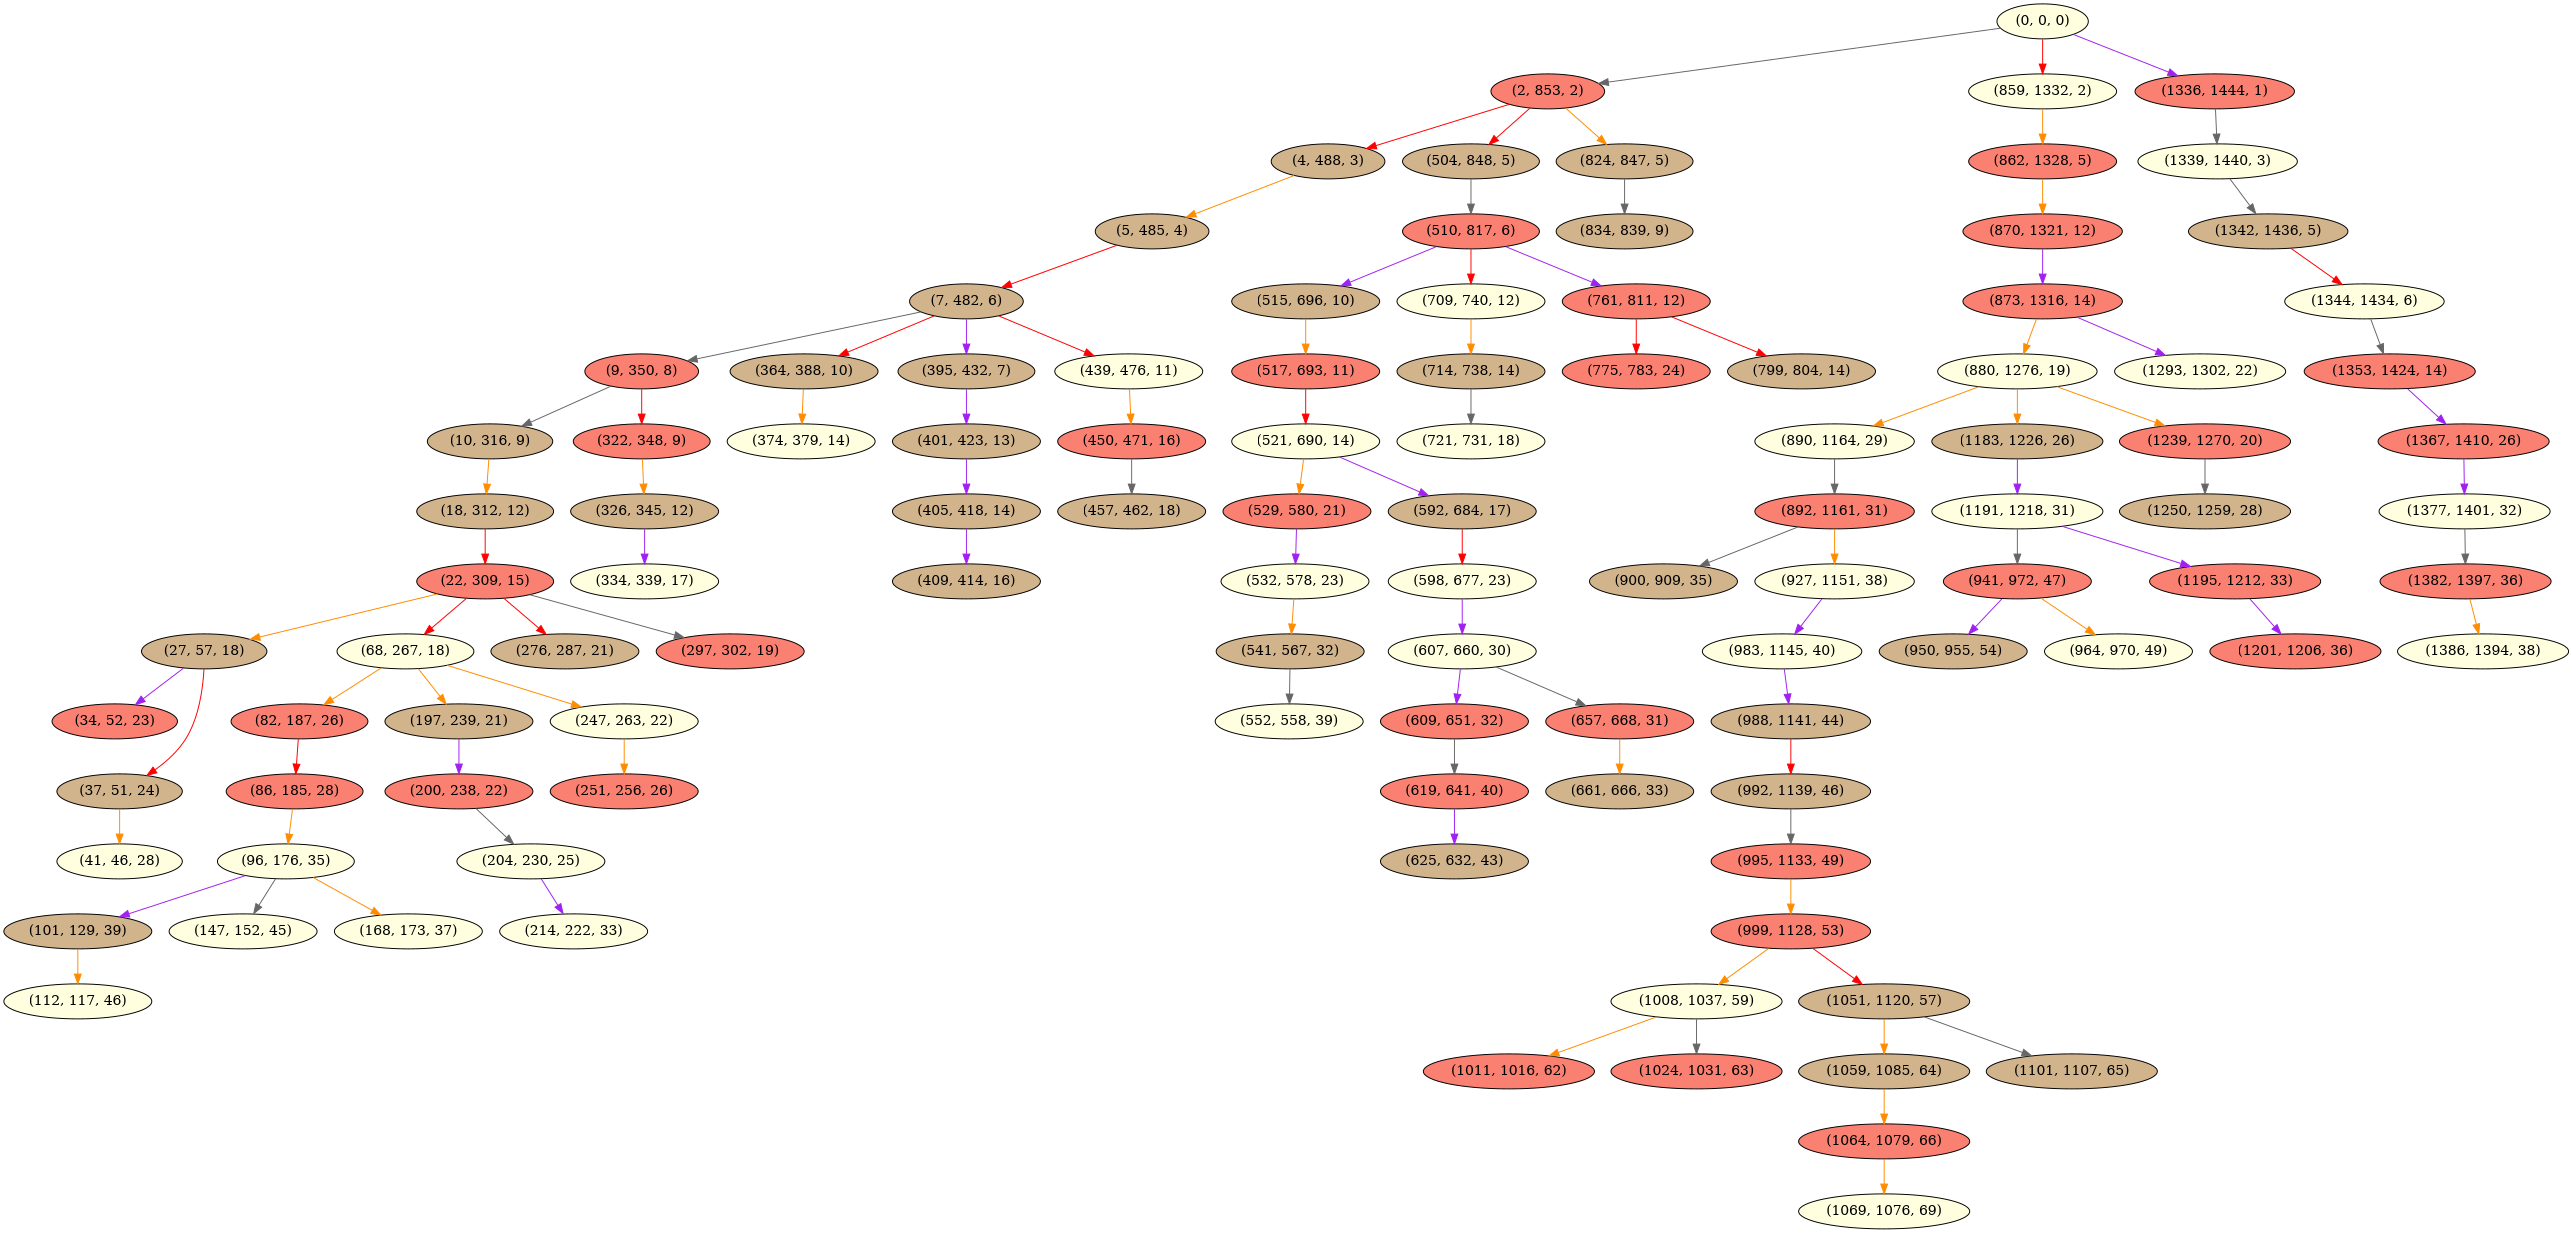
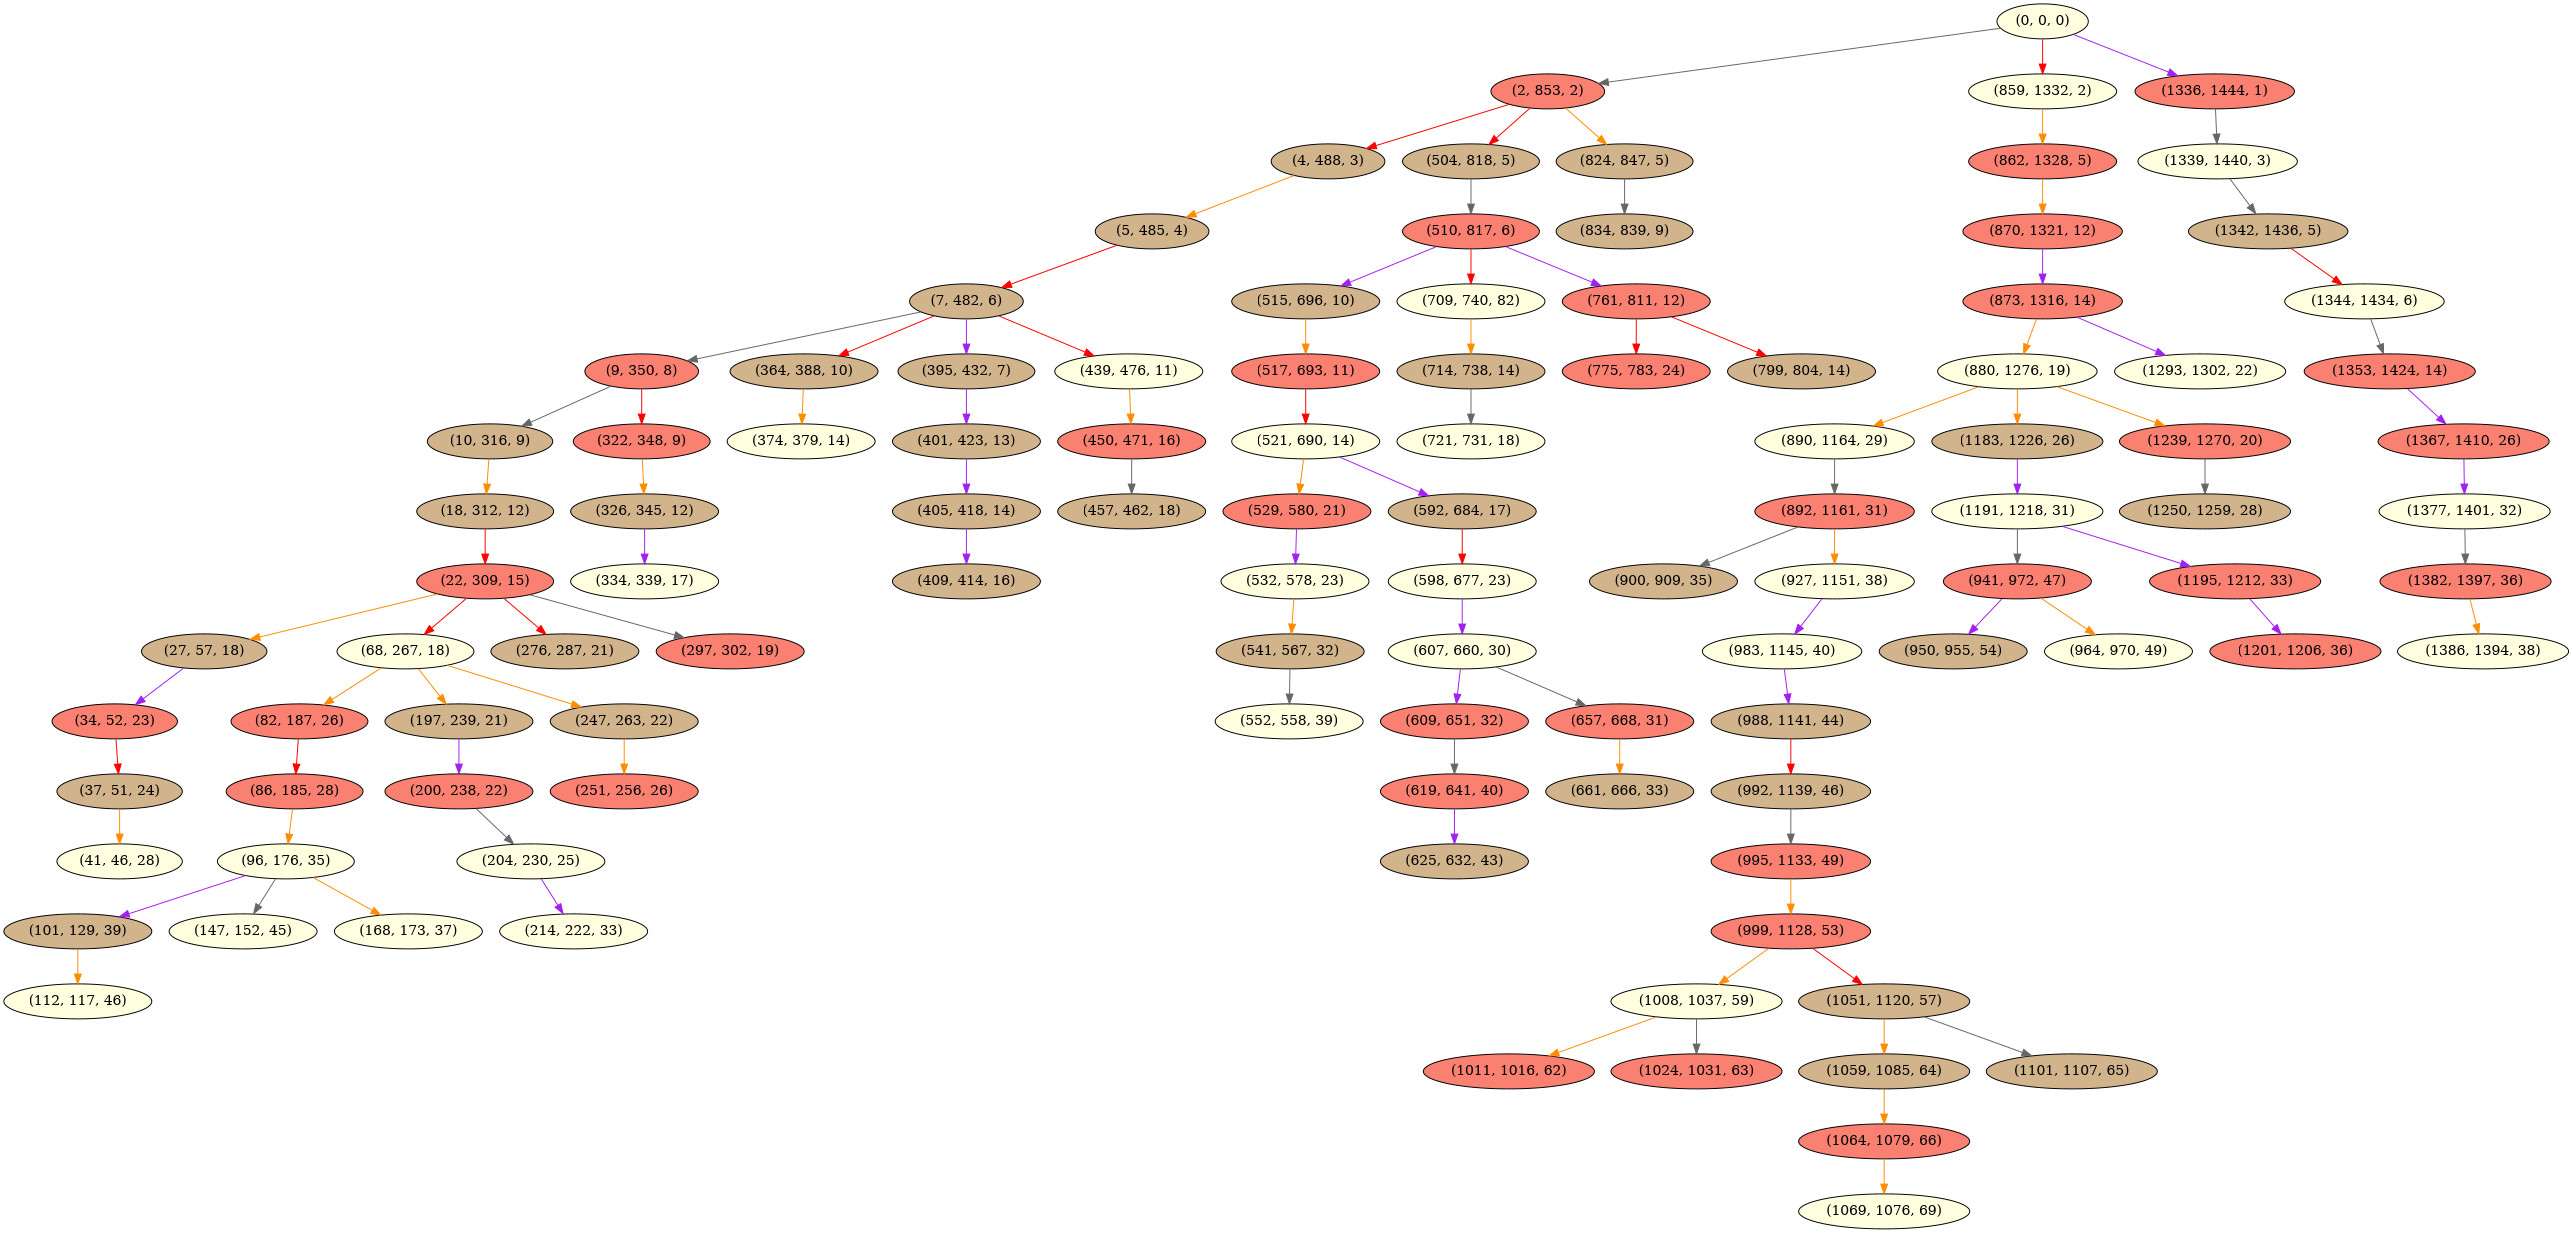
  digraph {
    node [fillcolor=tan style=filled]
    edge [color=darkorange]
    "(0, 0, 0)" [fillcolor=lightyellow]
    "(2, 853, 2)" [fillcolor=salmon]
    "(859, 1332, 2)" [fillcolor=lightyellow]
    "(1336, 1444, 1)" [fillcolor=salmon]
    "(4, 488, 3)"
-   "(504, 818, 5)" [label="(504, 848, 5)"]
+   "(504, 818, 5)"
    "(824, 847, 5)"
    "(862, 1328, 5)" [fillcolor=salmon]
    "(1339, 1440, 3)" [fillcolor=lightyellow]
    "(5, 485, 4)"
    "(510, 817, 6)" [fillcolor=salmon]
    "(834, 839, 9)"
    "(7, 482, 6)"
    "(9, 350, 8)" [fillcolor=salmon]
    "(364, 388, 10)"
    "(395, 432, 7)"
    "(439, 476, 11)" [fillcolor=lightyellow]
    "(10, 316, 9)"
    "(322, 348, 9)" [fillcolor=salmon]
    "(374, 379, 14)" [fillcolor=lightyellow]
    "(401, 423, 13)"
    "(450, 471, 16)" [fillcolor=salmon]
    "(18, 312, 12)"
    "(326, 345, 12)"
    "(22, 309, 15)" [fillcolor=salmon]
    "(27, 57, 18)"
    "(68, 267, 18)" [fillcolor=lightyellow]
    "(276, 287, 21)"
    "(297, 302, 19)" [fillcolor=salmon]
    "(34, 52, 23)" [fillcolor=salmon]
    "(82, 187, 26)" [fillcolor=salmon]
    "(197, 239, 21)"
-   "(247, 263, 22)" [fillcolor=lightyellow]
+   "(247, 263, 22)"
    "(37, 51, 24)"
    "(41, 46, 28)" [fillcolor=lightyellow]
    "(86, 185, 28)" [fillcolor=salmon]
    "(200, 238, 22)" [fillcolor=salmon]
    "(251, 256, 26)" [fillcolor=salmon]
    "(96, 176, 35)" [fillcolor=lightyellow]
    "(101, 129, 39)"
    "(147, 152, 45)" [fillcolor=lightyellow]
    "(168, 173, 37)" [fillcolor=lightyellow]
    "(112, 117, 46)" [fillcolor=lightyellow]
    "(204, 230, 25)" [fillcolor=lightyellow]
    "(214, 222, 33)" [fillcolor=lightyellow]
    "(334, 339, 17)" [fillcolor=lightyellow]
    "(405, 418, 14)"
    "(409, 414, 16)"
    "(457, 462, 18)"
    "(515, 696, 10)"
-   "(709, 740, 12)" [fillcolor=lightyellow]
+   "(709, 740, 12)" [fillcolor=lightyellow label="(709, 740, 82)"]
    "(761, 811, 12)" [fillcolor=salmon]
    "(517, 693, 11)" [fillcolor=salmon]
    "(714, 738, 14)"
    "(775, 783, 24)" [fillcolor=salmon]
    "(799, 804, 14)"
    "(521, 690, 14)" [fillcolor=lightyellow]
    "(529, 580, 21)" [fillcolor=salmon]
    "(592, 684, 17)"
    "(532, 578, 23)" [fillcolor=lightyellow]
    "(598, 677, 23)" [fillcolor=lightyellow]
    "(541, 567, 32)"
    "(552, 558, 39)" [fillcolor=lightyellow]
    n64 [fillcolor=lightyellow label="(607, 660, 30)"]
    "(609, 651, 32)" [fillcolor=salmon]
    "(657, 668, 31)" [fillcolor=salmon]
    "(619, 641, 40)" [fillcolor=salmon]
    "(661, 666, 33)"
    "(625, 632, 43)"
    "(721, 731, 18)" [fillcolor=lightyellow]
    "(870, 1321, 12)" [fillcolor=salmon]
    "(873, 1316, 14)" [fillcolor=salmon]
    "(880, 1276, 19)" [fillcolor=lightyellow]
    "(1293, 1302, 22)" [fillcolor=lightyellow]
    "(890, 1164, 29)" [fillcolor=lightyellow]
    "(1183, 1226, 26)"
    "(1239, 1270, 20)" [fillcolor=salmon]
    "(892, 1161, 31)" [fillcolor=salmon]
    "(1191, 1218, 31)" [fillcolor=lightyellow]
    "(1250, 1259, 28)"
    "(900, 909, 35)"
    "(927, 1151, 38)" [fillcolor=lightyellow]
    "(983, 1145, 40)" [fillcolor=lightyellow]
    "(941, 972, 47)" [fillcolor=salmon]
    "(950, 955, 54)"
    "(964, 970, 49)" [fillcolor=lightyellow]
    "(988, 1141, 44)"
    "(992, 1139, 46)"
    "(995, 1133, 49)" [fillcolor=salmon]
    "(999, 1128, 53)" [fillcolor=salmon]
    "(1008, 1037, 59)" [fillcolor=lightyellow]
    "(1051, 1120, 57)"
    "(1011, 1016, 62)" [fillcolor=salmon]
    "(1024, 1031, 63)" [fillcolor=salmon]
    "(1059, 1085, 64)"
    "(1101, 1107, 65)"
    "(1064, 1079, 66)" [fillcolor=salmon]
    "(1069, 1076, 69)" [fillcolor=lightyellow]
    "(1195, 1212, 33)" [fillcolor=salmon]
    "(1201, 1206, 36)" [fillcolor=salmon]
    "(1342, 1436, 5)"
    "(1344, 1434, 6)" [fillcolor=lightyellow]
    "(1353, 1424, 14)" [fillcolor=salmon]
    "(1367, 1410, 26)" [fillcolor=salmon]
    "(1377, 1401, 32)" [fillcolor=lightyellow]
    "(1382, 1397, 36)" [fillcolor=salmon]
    "(1386, 1394, 38)" [fillcolor=lightyellow]
    "(0, 0, 0)" -> "(2, 853, 2)" [color=gray40]
    "(0, 0, 0)" -> "(859, 1332, 2)" [color=red]
    "(0, 0, 0)" -> "(1336, 1444, 1)" [color=purple]
    "(2, 853, 2)" -> "(4, 488, 3)" [color=red]
    "(2, 853, 2)" -> "(504, 818, 5)" [color=red]
    "(2, 853, 2)" -> "(824, 847, 5)"
    "(859, 1332, 2)" -> "(862, 1328, 5)"
    "(1336, 1444, 1)" -> "(1339, 1440, 3)" [color=gray40]
    "(4, 488, 3)" -> "(5, 485, 4)"
    "(504, 818, 5)" -> "(510, 817, 6)" [color=gray40]
    "(824, 847, 5)" -> "(834, 839, 9)" [color=gray40]
    "(862, 1328, 5)" -> "(870, 1321, 12)"
    "(1339, 1440, 3)" -> "(1342, 1436, 5)" [color=gray40]
    "(5, 485, 4)" -> "(7, 482, 6)" [color=red]
    "(510, 817, 6)" -> "(515, 696, 10)" [color=purple]
    "(510, 817, 6)" -> "(709, 740, 12)" [color=red]
    "(510, 817, 6)" -> "(761, 811, 12)" [color=purple]
    "(7, 482, 6)" -> "(9, 350, 8)" [color=gray40]
    "(7, 482, 6)" -> "(364, 388, 10)" [color=red]
    "(7, 482, 6)" -> "(395, 432, 7)" [color=purple]
    "(7, 482, 6)" -> "(439, 476, 11)" [color=red]
    "(9, 350, 8)" -> "(10, 316, 9)" [color=gray40]
    "(9, 350, 8)" -> "(322, 348, 9)" [color=red]
    "(364, 388, 10)" -> "(374, 379, 14)"
    "(395, 432, 7)" -> "(401, 423, 13)" [color=purple]
    "(439, 476, 11)" -> "(450, 471, 16)"
    "(10, 316, 9)" -> "(18, 312, 12)"
    "(322, 348, 9)" -> "(326, 345, 12)"
    "(401, 423, 13)" -> "(405, 418, 14)" [color=purple]
    "(450, 471, 16)" -> "(457, 462, 18)" [color=gray40]
    "(18, 312, 12)" -> "(22, 309, 15)" [color=red]
    "(326, 345, 12)" -> "(334, 339, 17)" [color=purple]
    "(22, 309, 15)" -> "(27, 57, 18)"
    "(22, 309, 15)" -> "(68, 267, 18)" [color=red]
    "(22, 309, 15)" -> "(276, 287, 21)" [color=red]
    "(22, 309, 15)" -> "(297, 302, 19)" [color=gray40]
    "(27, 57, 18)" -> "(34, 52, 23)" [color=purple]
    "(68, 267, 18)" -> "(82, 187, 26)"
    "(68, 267, 18)" -> "(197, 239, 21)"
    "(68, 267, 18)" -> "(247, 263, 22)"
-   "(27, 57, 18)" -> "(37, 51, 24)" [color=red]
+   "(34, 52, 23)" -> "(37, 51, 24)" [color=red]
    "(82, 187, 26)" -> "(86, 185, 28)" [color=red]
    "(197, 239, 21)" -> "(200, 238, 22)" [color=purple]
    "(247, 263, 22)" -> "(251, 256, 26)"
    "(37, 51, 24)" -> "(41, 46, 28)"
    "(86, 185, 28)" -> "(96, 176, 35)"
    "(200, 238, 22)" -> "(204, 230, 25)" [color=gray40]
    "(96, 176, 35)" -> "(101, 129, 39)" [color=purple]
    "(96, 176, 35)" -> "(147, 152, 45)" [color=gray40]
    "(96, 176, 35)" -> "(168, 173, 37)"
    "(101, 129, 39)" -> "(112, 117, 46)"
    "(204, 230, 25)" -> "(214, 222, 33)" [color=purple]
    "(405, 418, 14)" -> "(409, 414, 16)" [color=purple]
    "(515, 696, 10)" -> "(517, 693, 11)"
    "(709, 740, 12)" -> "(714, 738, 14)"
    "(761, 811, 12)" -> "(775, 783, 24)" [color=red]
    "(761, 811, 12)" -> "(799, 804, 14)" [color=red]
    "(517, 693, 11)" -> "(521, 690, 14)" [color=red]
    "(714, 738, 14)" -> "(721, 731, 18)" [color=gray40]
    "(521, 690, 14)" -> "(529, 580, 21)"
    "(521, 690, 14)" -> "(592, 684, 17)" [color=purple]
    "(529, 580, 21)" -> "(532, 578, 23)" [color=purple]
    "(592, 684, 17)" -> "(598, 677, 23)" [color=red]
    "(532, 578, 23)" -> "(541, 567, 32)"
    "(598, 677, 23)" -> n64 [color=purple]
    "(541, 567, 32)" -> "(552, 558, 39)" [color=gray40]
    n64 -> "(609, 651, 32)" [color=purple]
    n64 -> "(657, 668, 31)" [color=gray40]
    "(609, 651, 32)" -> "(619, 641, 40)" [color=gray40]
    "(657, 668, 31)" -> "(661, 666, 33)"
    "(619, 641, 40)" -> "(625, 632, 43)" [color=purple]
    "(870, 1321, 12)" -> "(873, 1316, 14)" [color=purple]
    "(873, 1316, 14)" -> "(880, 1276, 19)"
    "(873, 1316, 14)" -> "(1293, 1302, 22)" [color=purple]
    "(880, 1276, 19)" -> "(890, 1164, 29)"
    "(880, 1276, 19)" -> "(1183, 1226, 26)"
    "(880, 1276, 19)" -> "(1239, 1270, 20)"
    "(890, 1164, 29)" -> "(892, 1161, 31)" [color=gray40]
    "(1183, 1226, 26)" -> "(1191, 1218, 31)" [color=purple]
    "(1239, 1270, 20)" -> "(1250, 1259, 28)" [color=gray40]
    "(892, 1161, 31)" -> "(900, 909, 35)" [color=gray40]
    "(892, 1161, 31)" -> "(927, 1151, 38)"
    "(1191, 1218, 31)" -> "(941, 972, 47)" [color=gray40]
    "(1191, 1218, 31)" -> "(1195, 1212, 33)" [color=purple]
    "(927, 1151, 38)" -> "(983, 1145, 40)" [color=purple]
    "(983, 1145, 40)" -> "(988, 1141, 44)" [color=purple]
    "(941, 972, 47)" -> "(950, 955, 54)" [color=purple]
    "(941, 972, 47)" -> "(964, 970, 49)"
    "(988, 1141, 44)" -> "(992, 1139, 46)" [color=red]
    "(992, 1139, 46)" -> "(995, 1133, 49)" [color=gray40]
    "(995, 1133, 49)" -> "(999, 1128, 53)"
    "(999, 1128, 53)" -> "(1008, 1037, 59)"
    "(999, 1128, 53)" -> "(1051, 1120, 57)" [color=red]
    "(1008, 1037, 59)" -> "(1011, 1016, 62)"
    "(1008, 1037, 59)" -> "(1024, 1031, 63)" [color=gray40]
    "(1051, 1120, 57)" -> "(1059, 1085, 64)"
    "(1051, 1120, 57)" -> "(1101, 1107, 65)" [color=gray40]
    "(1059, 1085, 64)" -> "(1064, 1079, 66)"
    "(1064, 1079, 66)" -> "(1069, 1076, 69)"
    "(1195, 1212, 33)" -> "(1201, 1206, 36)" [color=purple]
    "(1342, 1436, 5)" -> "(1344, 1434, 6)" [color=red]
    "(1344, 1434, 6)" -> "(1353, 1424, 14)" [color=gray40]
    "(1353, 1424, 14)" -> "(1367, 1410, 26)" [color=purple]
    "(1367, 1410, 26)" -> "(1377, 1401, 32)" [color=purple]
    "(1377, 1401, 32)" -> "(1382, 1397, 36)" [color=gray40]
    "(1382, 1397, 36)" -> "(1386, 1394, 38)"
  }
